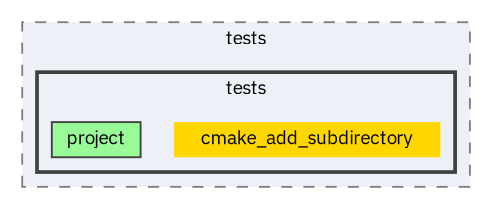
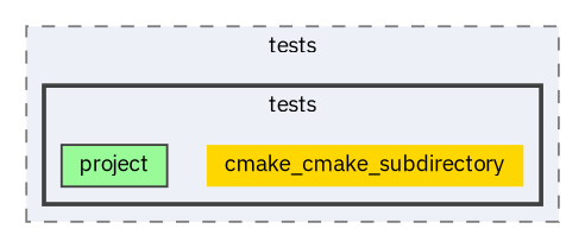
  digraph {
    compound=true
    fontname="IBM Plex Sans"
    node [fontname="IBM Plex Sans" fontsize=10 style=filled]
-   n1 [height=0.2 label=cmake_add_subdirectory shape=plaintext width=0.4 fillcolor=gold]
+   n1 [height=0.2 label=cmake_cmake_subdirectory shape=plaintext width=0.4 fillcolor=gold]
    n2 [color=grey25 fillcolor=palegreen height=0.2 label=project shape=box width=0.4]
    subgraph cluster_1 {
      bgcolor="#edf0f7"
      fontsize=10
      label=tests
      pencolor=grey50
      style="filled,dashed"
      subgraph cluster_2 {
        bgcolor="#edf0f7"
        fontsize=10
        pencolor=grey25
        style="filled,bold"
        n1
        n2
      }
    }
  }
